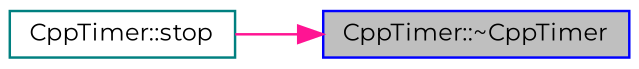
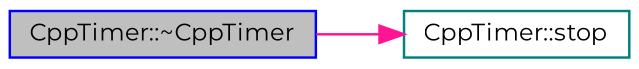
  digraph {
    rankdir=LR
    fontname=Montserrat
    node [fontname=Montserrat fontsize=10 shape=record style=filled]
    n1 [color=blue fillcolor=grey75 fontcolor=black height=0.2 label="CppTimer::~CppTimer" width=0.4]
    n2 [color=teal fillcolor=white height=0.2 label="CppTimer::stop" width=0.4]
-   n2 -> n1 [color=deeppink fontname=Montserrat fontsize=10 labelfontname=Helvetica labelfontsize=10 style=solid]
+   n1 -> n2 [color=deeppink fontname=Montserrat fontsize=10 labelfontname=Helvetica labelfontsize=10 style=solid]
  }
